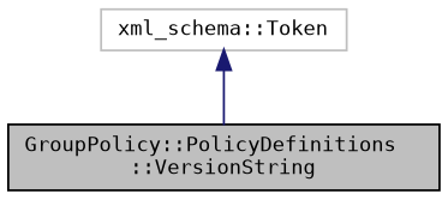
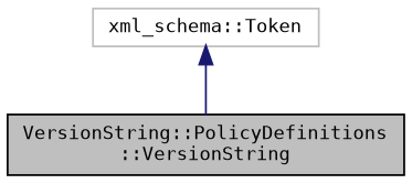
  digraph {
    fontname="DejaVu Sans Mono"
    node [fontname="DejaVu Sans Mono" fontsize=10 shape=record style=filled]
-   n1 [color=black fillcolor=grey75 fontcolor=black height=0.2 label="GroupPolicy::PolicyDefinitions\l::VersionString" width=0.4]
+   n1 [color=black fillcolor=grey75 fontcolor=black height=0.2 label="VersionString::PolicyDefinitions\l::VersionString" width=0.4]
    n2 [color=grey75 fillcolor=white height=0.2 label="xml_schema::Token" width=0.4]
    n2 -> n1 [color=midnightblue dir=back fontname="DejaVu Sans Mono" fontsize=10 labelfontname=Helvetica labelfontsize=10 style=solid]
  }
